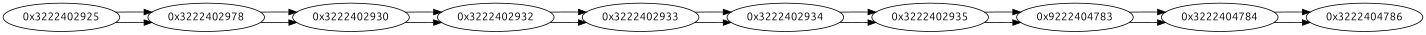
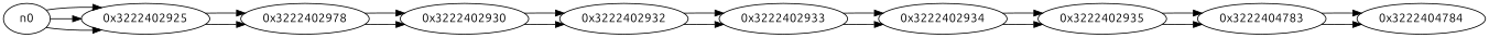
  digraph {
    fontname=Ubuntu
    rankdir=LR
    node [fontname=Ubuntu]
    edge [fontname=Ubuntu]
    n1 [label="0x3222402925"]
    n2 [label="0x3222402978"]
    n3 [label="0x3222402930"]
    n4 [label="0x3222402932"]
    n5 [label="0x3222402933"]
    n6 [label="0x3222402934"]
    n7 [label="0x3222402935"]
-   n8 [label="0x9222404783"]
+   n8 [label="0x3222404783"]
    n9 [label="0x3222404784"]
-   n10 [label="0x3222404786"]
+   n0
    n1 -> n2
    n1 -> n2
    n2 -> n3
    n2 -> n3
    n3 -> n4
    n3 -> n4
    n4 -> n5
    n4 -> n5
    n5 -> n6
    n5 -> n6
    n6 -> n7
    n6 -> n7
    n7 -> n8
    n7 -> n8
    n8 -> n9
    n8 -> n9
-   n9 -> n10
-   n9 -> n10
+   n0 -> n1
+   n0 -> n1
+   n0 -> n1
  }
